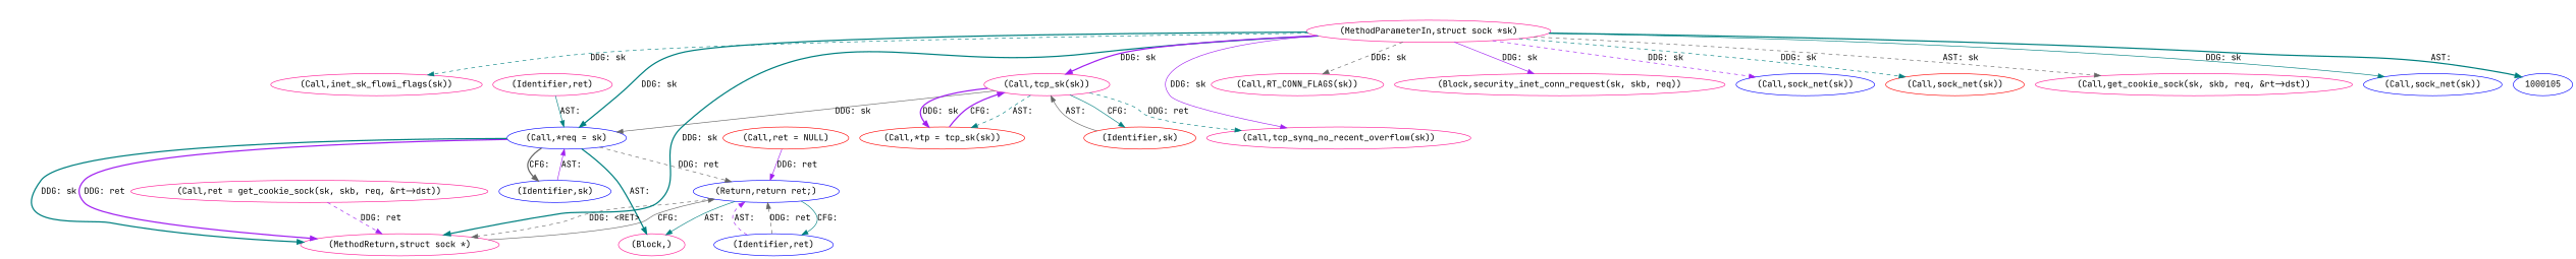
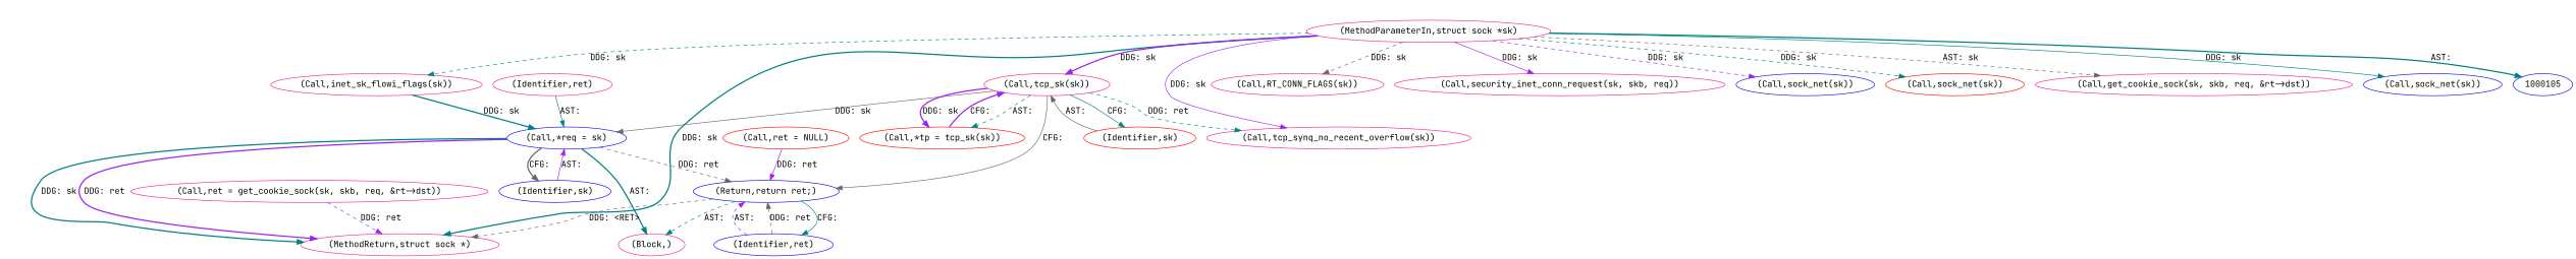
  digraph {
    fontname="JetBrains Mono"
    node [color=deeppink fontname="JetBrains Mono"]
    edge [color=teal fontname="JetBrains Mono" style=dashed]
    n1 [color=blue label="(Call,*req = sk)"]
    n2 [color=blue label="(Return,return ret;)"]
    n3 [label="(MethodReturn,struct sock *)"]
    n4 [color=blue label="(Identifier,sk)"]
    n5 [label="(Block,)"]
    n6 [color=blue label="(Identifier,ret)"]
    n7 [label="(Call,tcp_sk(sk))"]
    n8 [color=red label="(Identifier,sk)"]
    n9 [label="(Call,tcp_synq_no_recent_overflow(sk))"]
    n10 [color=red label="(Call,*tp = tcp_sk(sk))"]
    n11 [label="(MethodParameterIn,struct sock *sk)"]
    n12 [label="(Call,RT_CONN_FLAGS(sk))"]
    n13 [label="(Call,inet_sk_flowi_flags(sk))"]
-   n14 [label="(Block,security_inet_conn_request(sk, skb, req))"]
+   n14 [label="(Call,security_inet_conn_request(sk, skb, req))"]
    n15 [color=blue label="(Call,sock_net(sk))"]
    n16 [color=red label="(Call,sock_net(sk))"]
    n17 [label="(Call,get_cookie_sock(sk, skb, req, &rt->dst))"]
    n18 [color=blue label="(Call,sock_net(sk))"]
    1000105 [color=blue]
    n20 [label="(Call,ret = get_cookie_sock(sk, skb, req, &rt->dst))"]
    n21 [label="(Identifier,ret)"]
    n22 [color=red label="(Call,ret = NULL)"]
    n1 -> n2 [color=gray40 label="DDG: ret"]
    n1 -> n3 [color=purple label="DDG: ret" style=bold]
    n1 -> n3 [label="DDG: sk" style=bold]
    n1 -> n4 [color=gray40 label="CFG: " style=bold]
    n1 -> n5 [label="AST: " style=bold]
    n2 -> n3 [color=gray40 label="DDG: <RET>"]
-   n2 -> n5 [label="AST: " style=solid]
+   n2 -> n5 [label="AST: "]
    n2 -> n6 [label="CFG: " style=solid]
-   n3 -> n2 [color=gray40 label="CFG: " style=solid]
+   n7 -> n2 [color=gray40 label="CFG: " style=solid]
    n4 -> n1 [color=purple label="AST: " style=solid]
    n6 -> n2 [color=purple label="AST: "]
    n6 -> n2 [color=gray40 label="DDG: ret"]
    n7 -> n1 [color=gray40 label="DDG: sk" style=solid]
    n7 -> n8 [label="CFG: " style=solid]
    n7 -> n9 [label="DDG: ret"]
    n7 -> n10 [label="AST: "]
    n7 -> n10 [color=purple label="DDG: sk" style=bold]
    n8 -> n7 [color=gray40 label="AST: " style=solid]
    n10 -> n7 [color=purple label="CFG: " style=bold]
-   n11 -> n1 [label="DDG: sk" style=bold]
+   n13 -> n1 [label="DDG: sk" style=bold]
    n11 -> n3 [label="DDG: sk" style=bold]
    n11 -> n7 [color=purple label="DDG: sk" style=bold]
    n11 -> n9 [color=purple label="DDG: sk" style=solid]
    n11 -> n12 [color=gray40 label="DDG: sk"]
    n11 -> n13 [label="DDG: sk"]
    n11 -> n14 [color=purple label="DDG: sk" style=solid]
    n11 -> n15 [color=purple label="DDG: sk"]
    n11 -> n16 [label="DDG: sk"]
    n11 -> n17 [color=gray40 label="AST: sk"]
    n11 -> n18 [label="DDG: sk" style=solid]
    n11 -> 1000105 [label="AST: " style=bold]
    n20 -> n3 [color=purple label="DDG: ret"]
    n21 -> n1 [label="AST: " style=solid]
    n22 -> n2 [color=purple label="DDG: ret" style=solid]
  }
